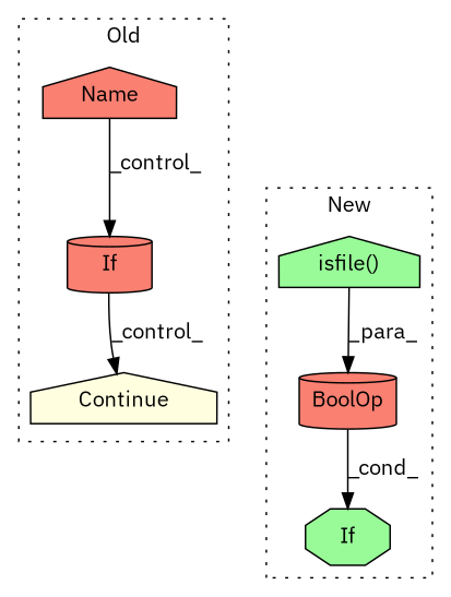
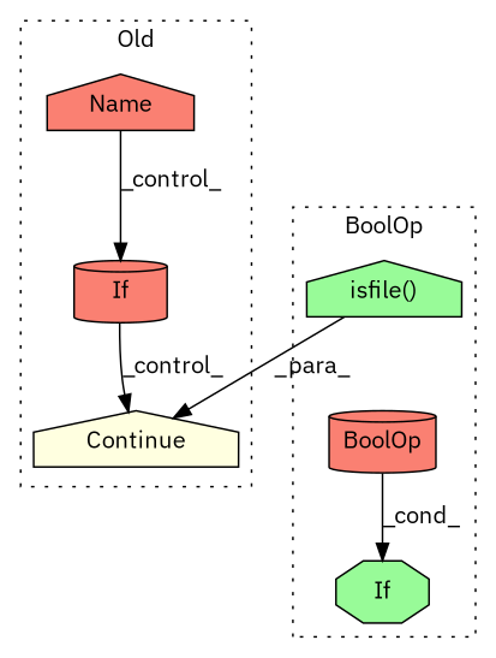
  digraph {
    fontname="IBM Plex Sans"
    node [a=96 fillcolor=salmon fontname="IBM Plex Sans" l=3 shape=house style=filled]
    edge [fontname="IBM Plex Sans"]
    n1 [a=43 fillcolor=lightyellow l=8 label=Continue s=15339]
    n2 [label=If s=15302 shape=cylinder]
    n3 [a=87 l=4 label=Name s=15253]
    n4 [a=75 fillcolor=palegreen l="11,1" label="isfile()" s="16755,16774"]
    n5 [a=72 l=36 label=BoolOp s=16739 shape=cylinder]
    n6 [fillcolor=palegreen label=If s=16736 shape=octagon]
    subgraph cluster_1 {
      label=Old
      style=dotted
      n1
      n2
      n3
    }
    subgraph cluster_2 {
-     label=New
+     label=BoolOp
      style=dotted
      n4
      n5
      n6
    }
    n2 -> n1 [label=_control_]
    n3 -> n2 [label=_control_]
-   n4 -> n5 [label=_para_]
+   n4 -> n1 [label=_para_]
    n5 -> n6 [label=_cond_]
  }
